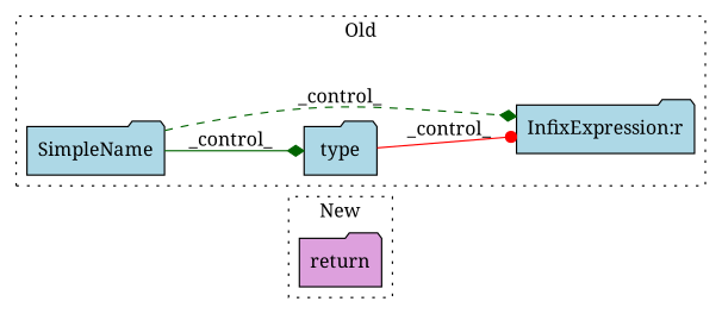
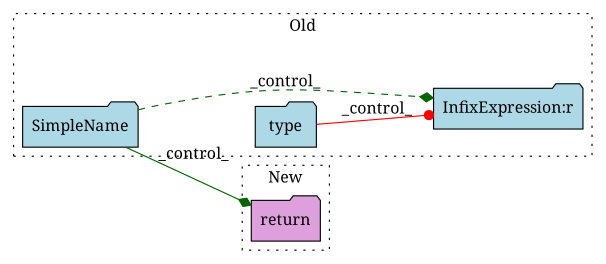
  digraph {
    fontname="Noto Serif"
    rankdir=LR
    node [fillcolor=lightblue fontname="Noto Serif" shape=folder style=filled]
    edge [arrowhead=diamond color=darkgreen fontname="Noto Serif" style=solid]
    n1 [a=32 l="5,1" label=type s="2963,2969"]
    n2 [a=27 l=4 label="InfixExpression:r" s=2959]
    n3 [a=42 label=SimpleName]
    n4 [a=41 fillcolor=plum l=7 label=return s=3497]
    subgraph cluster_1 {
      label=Old
      style=dotted
      n1
      n2
      n3
    }
    subgraph cluster_2 {
      label=New
      style=dotted
      n4
    }
    n1 -> n2 [arrowhead=dot color=red label=_control_]
-   n3 -> n1 [label=_control_]
+   n3 -> n4 [label=_control_]
    n3 -> n2 [label=_control_ style=dashed]
  }
